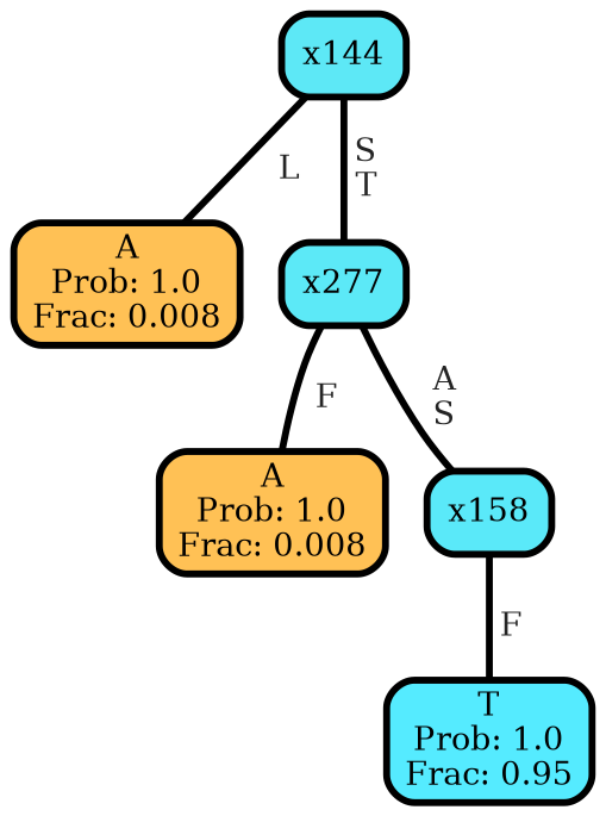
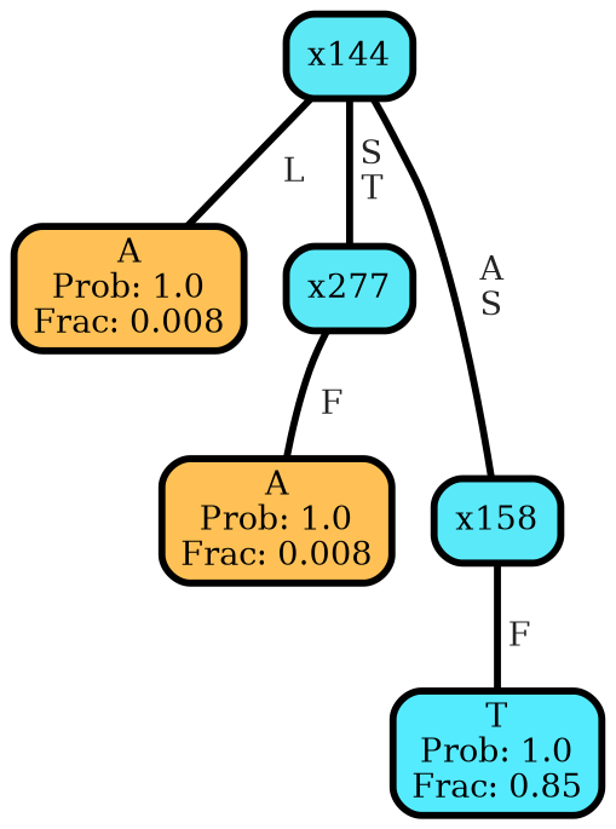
  graph {
    fontname="DejaVu Serif"
    ranksep="0 equally"
    splines=straight
    node [color=black fillcolor="#ffc155" fontcolor=black fontname="DejaVu Serif" penwidth=3 shape=box style="filled, rounded"]
    edge [color=black fontcolor=grey14 fontname="DejaVu Serif" fontweight=bold penwidth=3]
    n1 [label="A\nProb: 1.0\nFrac: 0.008"]
    n2 [fillcolor="#5de8f6" label=x144]
    n3 [fillcolor="#5ce9f7" label=x277]
    n4 [label="A\nProb: 1.0\nFrac: 0.008"]
    n5 [fillcolor="#5ae9f9" label=x158]
-   n6 [fillcolor="#55ebff" label="T\nProb: 1.0\nFrac: 0.95"]
+   n6 [fillcolor="#55ebff" label="T\nProb: 1.0\nFrac: 0.85"]
    subgraph sub_1 {
      rank=same
    }
    n2 -- n1 [label=" L"]
    n2 -- n3 [label=" S\n T"]
    n3 -- n4 [label=" F"]
-   n3 -- n5 [label=" A\n S"]
+   n2 -- n5 [label=" A\n S"]
    n5 -- n6 [label=" F"]
  }
